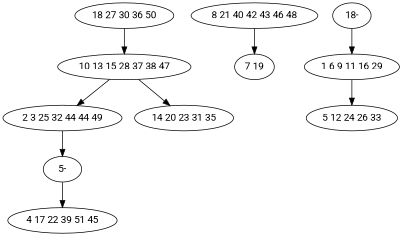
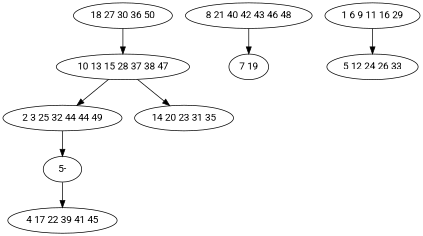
  digraph {
    fontname=Roboto
    node [fontname=Roboto]
    edge [fontname=Roboto]
    n1 [label="18 27 30 36 50"]
    n2 [label="10 13 15 28 37 38 47"]
    n3 [label="2 3 25 32 44 44 49"]
    n4 [label="14 20 23 31 35"]
    n5 [label="5-"]
    n6 [label="8 21 40 42 43 46 48"]
    n7 [label="7 19"]
-   n8 [label="4 17 22 39 51 45"]
-   n9 [label="18-"]
+   n8 [label="4 17 22 39 41 45"]
    n10 [label="1 6 9 11 16 29"]
    n11 [label="5 12 24 26 33"]
    n1 -> n2
    n2 -> n3
    n2 -> n4
    n3 -> n5
    n5 -> n8
    n6 -> n7
-   n9 -> n10
    n10 -> n11
  }
